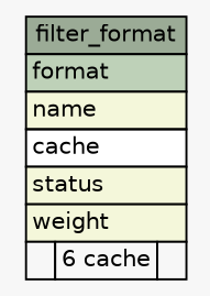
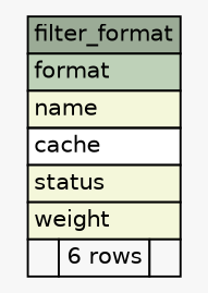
  digraph {
    bgcolor="#f7f7f7"
    fontname=Helvetica
    fontsize=11
    nodesep=0.18
    rankdir=RL
    ranksep=0.46
-   n1 [fontname=Helvetica fontsize=11 label=<     <TABLE BORDER="0" CELLBORDER="1" CELLSPACING="0" BGCOLOR="#ffffff">       <TR><TD COLSPAN="3" BGCOLOR="#9bab96" ALIGN="CENTER">filter_format</TD></TR>       <TR><TD PORT="format" COLSPAN="3" BGCOLOR="#bed1b8" ALIGN="LEFT">format</TD></TR>       <TR><TD PORT="name" COLSPAN="3" BGCOLOR="#f4f7da" ALIGN="LEFT">name</TD></TR>       <TR><TD PORT="cache" COLSPAN="3" ALIGN="LEFT">cache</TD></TR>       <TR><TD PORT="status" COLSPAN="3" BGCOLOR="#f4f7da" ALIGN="LEFT">status</TD></TR>       <TR><TD PORT="weight" COLSPAN="3" BGCOLOR="#f4f7da" ALIGN="LEFT">weight</TD></TR>       <TR><TD ALIGN="LEFT" BGCOLOR="#f7f7f7">  </TD><TD ALIGN="RIGHT" BGCOLOR="#f7f7f7">6 cache</TD><TD ALIGN="RIGHT" BGCOLOR="#f7f7f7">  </TD></TR>     </TABLE>> shape=plaintext]
+   n1 [fontname=Helvetica fontsize=11 label=<     <TABLE BORDER="0" CELLBORDER="1" CELLSPACING="0" BGCOLOR="#ffffff">       <TR><TD COLSPAN="3" BGCOLOR="#9bab96" ALIGN="CENTER">filter_format</TD></TR>       <TR><TD PORT="format" COLSPAN="3" BGCOLOR="#bed1b8" ALIGN="LEFT">format</TD></TR>       <TR><TD PORT="name" COLSPAN="3" BGCOLOR="#f4f7da" ALIGN="LEFT">name</TD></TR>       <TR><TD PORT="cache" COLSPAN="3" ALIGN="LEFT">cache</TD></TR>       <TR><TD PORT="status" COLSPAN="3" BGCOLOR="#f4f7da" ALIGN="LEFT">status</TD></TR>       <TR><TD PORT="weight" COLSPAN="3" BGCOLOR="#f4f7da" ALIGN="LEFT">weight</TD></TR>       <TR><TD ALIGN="LEFT" BGCOLOR="#f7f7f7">  </TD><TD ALIGN="RIGHT" BGCOLOR="#f7f7f7">6 rows</TD><TD ALIGN="RIGHT" BGCOLOR="#f7f7f7">  </TD></TR>     </TABLE>> shape=plaintext]
  }
